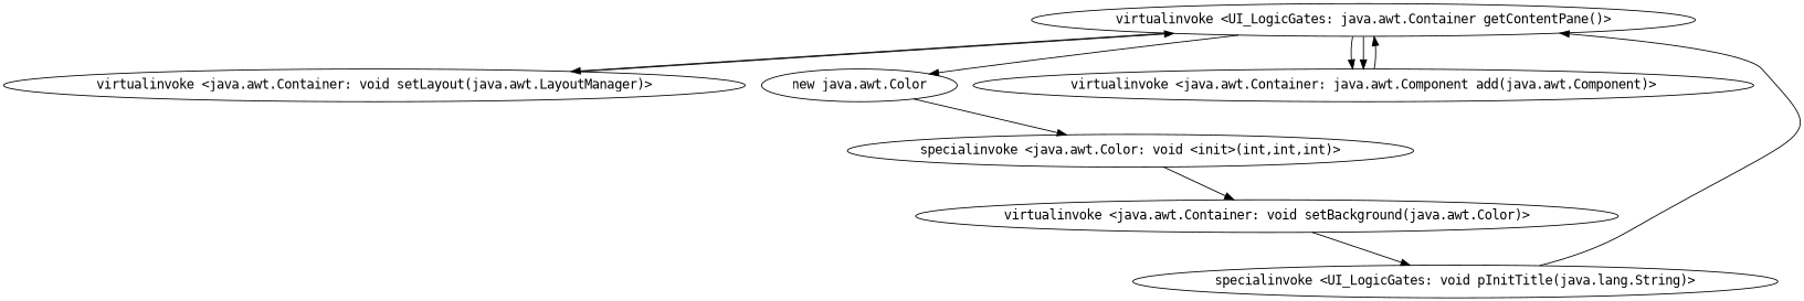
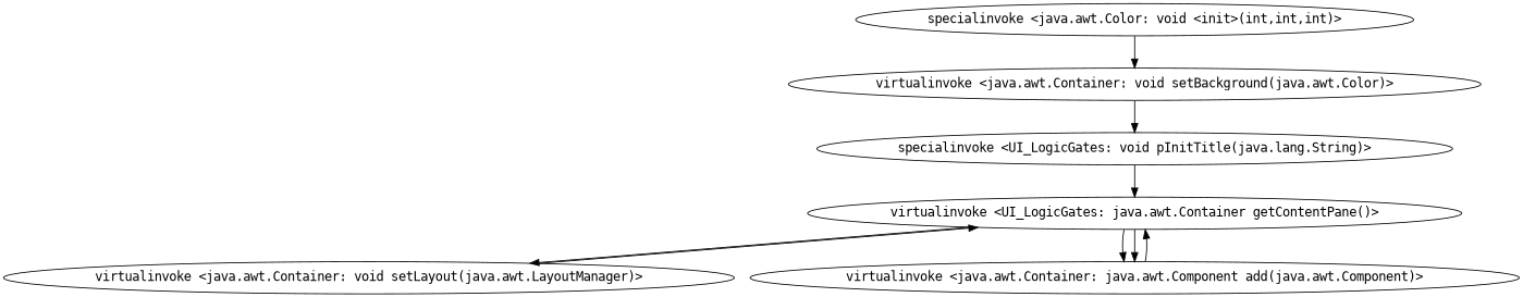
  digraph {
    fontname="DejaVu Sans Mono"
    node [fontname="DejaVu Sans Mono"]
    edge [fontname="DejaVu Sans Mono"]
    "virtualinvoke <UI_LogicGates: java.awt.Container getContentPane()>"
    "virtualinvoke <java.awt.Container: void setLayout(java.awt.LayoutManager)>"
-   "new java.awt.Color"
    "virtualinvoke <java.awt.Container: java.awt.Component add(java.awt.Component)>"
    "specialinvoke <java.awt.Color: void <init>(int,int,int)>"
    "virtualinvoke <java.awt.Container: void setBackground(java.awt.Color)>"
    "specialinvoke <UI_LogicGates: void pInitTitle(java.lang.String)>"
    "virtualinvoke <UI_LogicGates: java.awt.Container getContentPane()>" -> "virtualinvoke <java.awt.Container: void setLayout(java.awt.LayoutManager)>"
-   "virtualinvoke <UI_LogicGates: java.awt.Container getContentPane()>" -> "new java.awt.Color"
    "virtualinvoke <UI_LogicGates: java.awt.Container getContentPane()>" -> "virtualinvoke <java.awt.Container: java.awt.Component add(java.awt.Component)>"
    "virtualinvoke <UI_LogicGates: java.awt.Container getContentPane()>" -> "virtualinvoke <java.awt.Container: java.awt.Component add(java.awt.Component)>"
    "virtualinvoke <java.awt.Container: void setLayout(java.awt.LayoutManager)>" -> "virtualinvoke <UI_LogicGates: java.awt.Container getContentPane()>"
-   "new java.awt.Color" -> "specialinvoke <java.awt.Color: void <init>(int,int,int)>"
    "virtualinvoke <java.awt.Container: java.awt.Component add(java.awt.Component)>" -> "virtualinvoke <UI_LogicGates: java.awt.Container getContentPane()>"
    "specialinvoke <java.awt.Color: void <init>(int,int,int)>" -> "virtualinvoke <java.awt.Container: void setBackground(java.awt.Color)>"
    "virtualinvoke <java.awt.Container: void setBackground(java.awt.Color)>" -> "specialinvoke <UI_LogicGates: void pInitTitle(java.lang.String)>"
    "specialinvoke <UI_LogicGates: void pInitTitle(java.lang.String)>" -> "virtualinvoke <UI_LogicGates: java.awt.Container getContentPane()>"
  }
